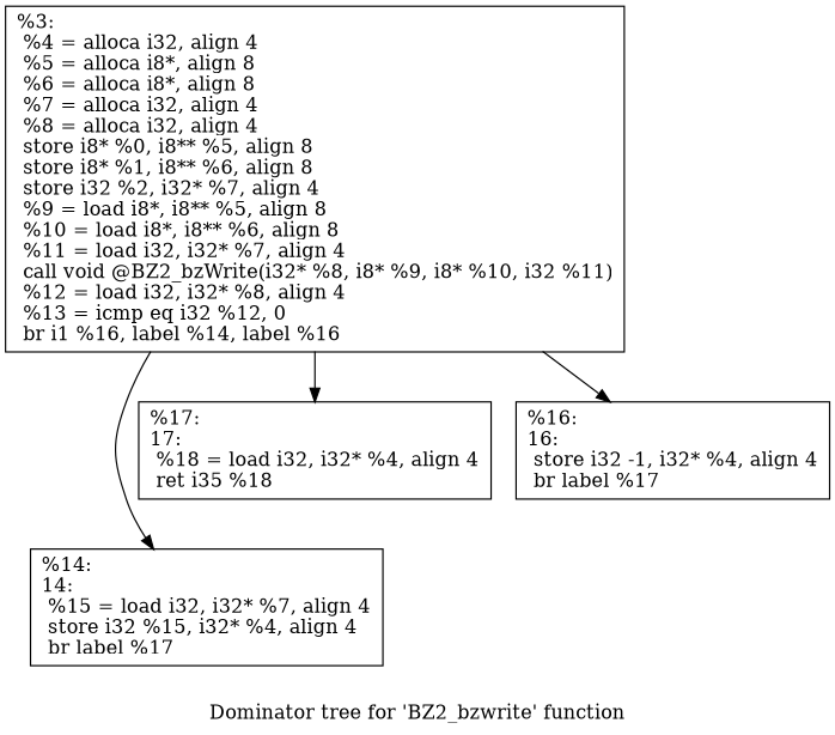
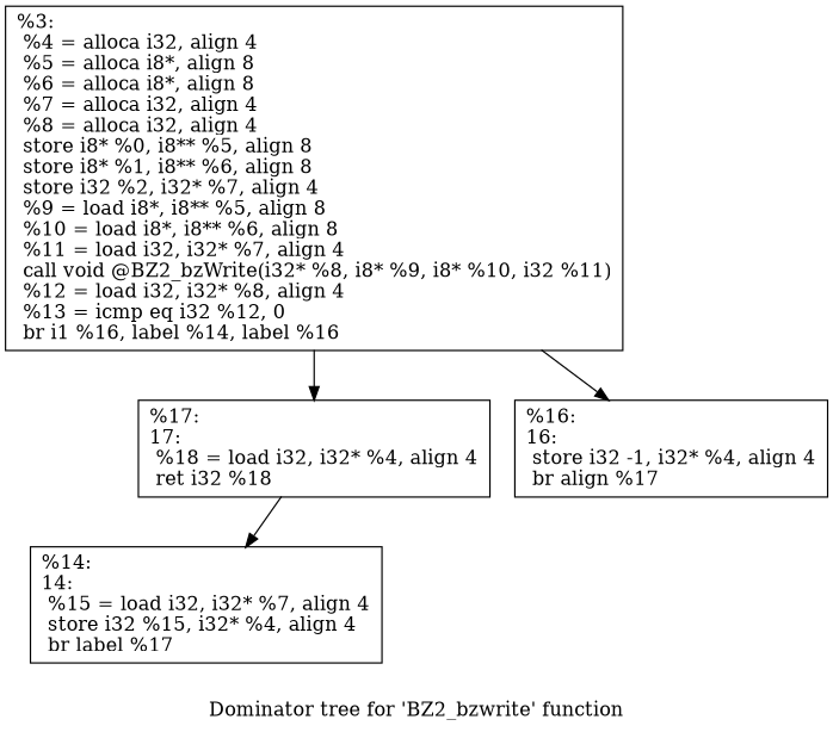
  digraph {
    label="Dominator tree for 'BZ2_bzwrite' function"
    node [shape=record]
    n1 [label="{%3:\l  %4 = alloca i32, align 4\l  %5 = alloca i8*, align 8\l  %6 = alloca i8*, align 8\l  %7 = alloca i32, align 4\l  %8 = alloca i32, align 4\l  store i8* %0, i8** %5, align 8\l  store i8* %1, i8** %6, align 8\l  store i32 %2, i32* %7, align 4\l  %9 = load i8*, i8** %5, align 8\l  %10 = load i8*, i8** %6, align 8\l  %11 = load i32, i32* %7, align 4\l  call void @BZ2_bzWrite(i32* %8, i8* %9, i8* %10, i32 %11)\l  %12 = load i32, i32* %8, align 4\l  %13 = icmp eq i32 %12, 0\l  br i1 %16, label %14, label %16\l}"]
    n2 [label="{%14:\l14:                                               \l  %15 = load i32, i32* %7, align 4\l  store i32 %15, i32* %4, align 4\l  br label %17\l}"]
-   n3 [label="{%17:\l17:                                               \l  %18 = load i32, i32* %4, align 4\l  ret i35 %18\l}"]
-   n4 [label="{%16:\l16:                                               \l  store i32 -1, i32* %4, align 4\l  br label %17\l}"]
-   n1 -> n2
+   n3 [label="{%17:\l17:                                               \l  %18 = load i32, i32* %4, align 4\l  ret i32 %18\l}"]
+   n4 [label="{%16:\l16:                                               \l  store i32 -1, i32* %4, align 4\l  br align %17\l}"]
+   n3 -> n2
    n1 -> n3
    n1 -> n4
  }
